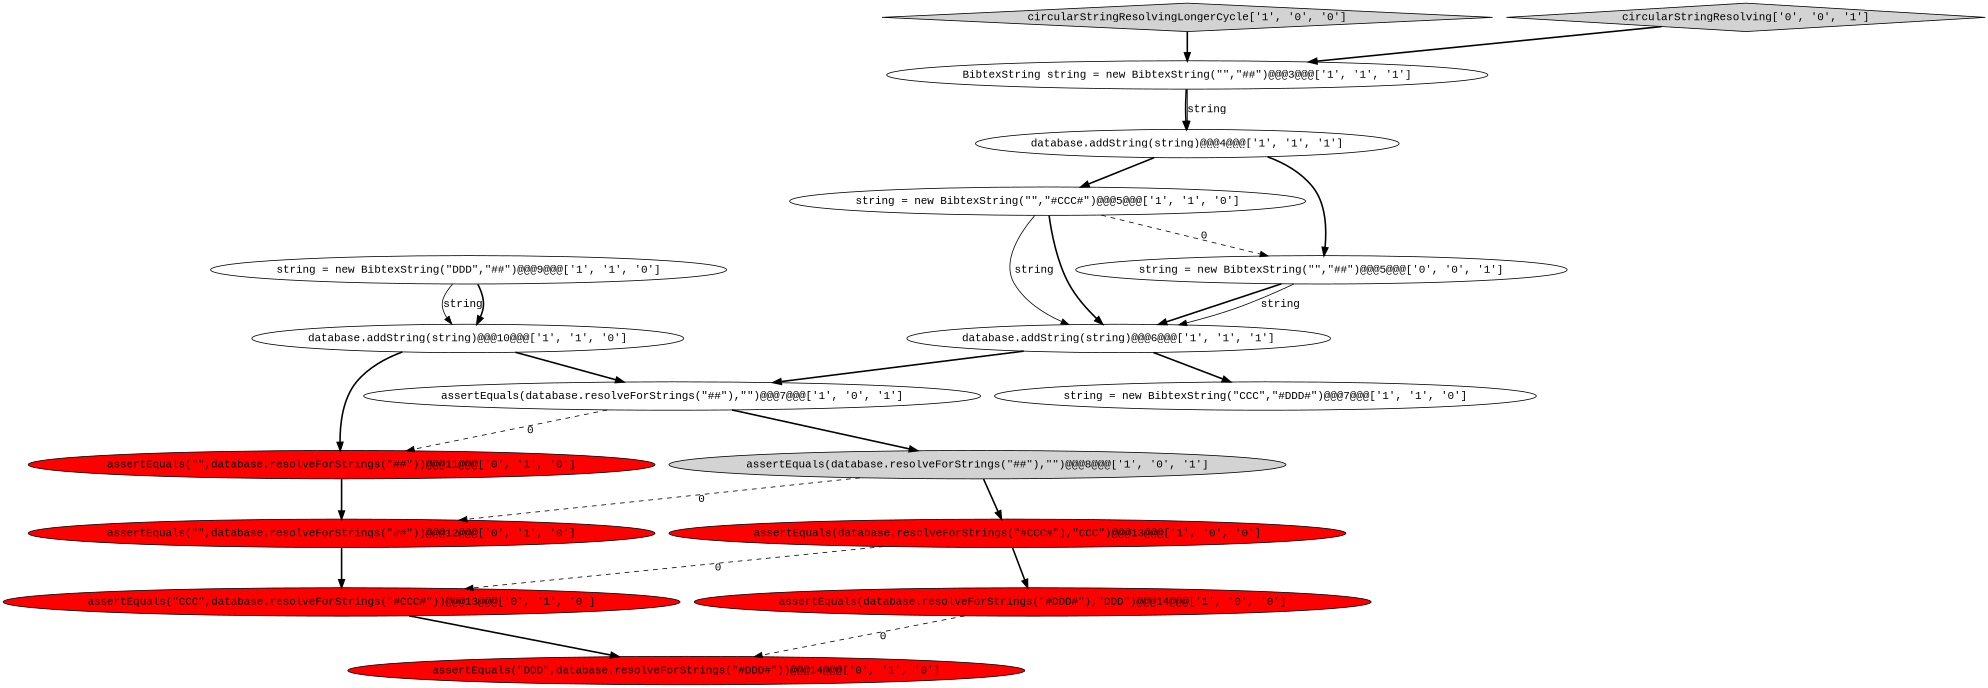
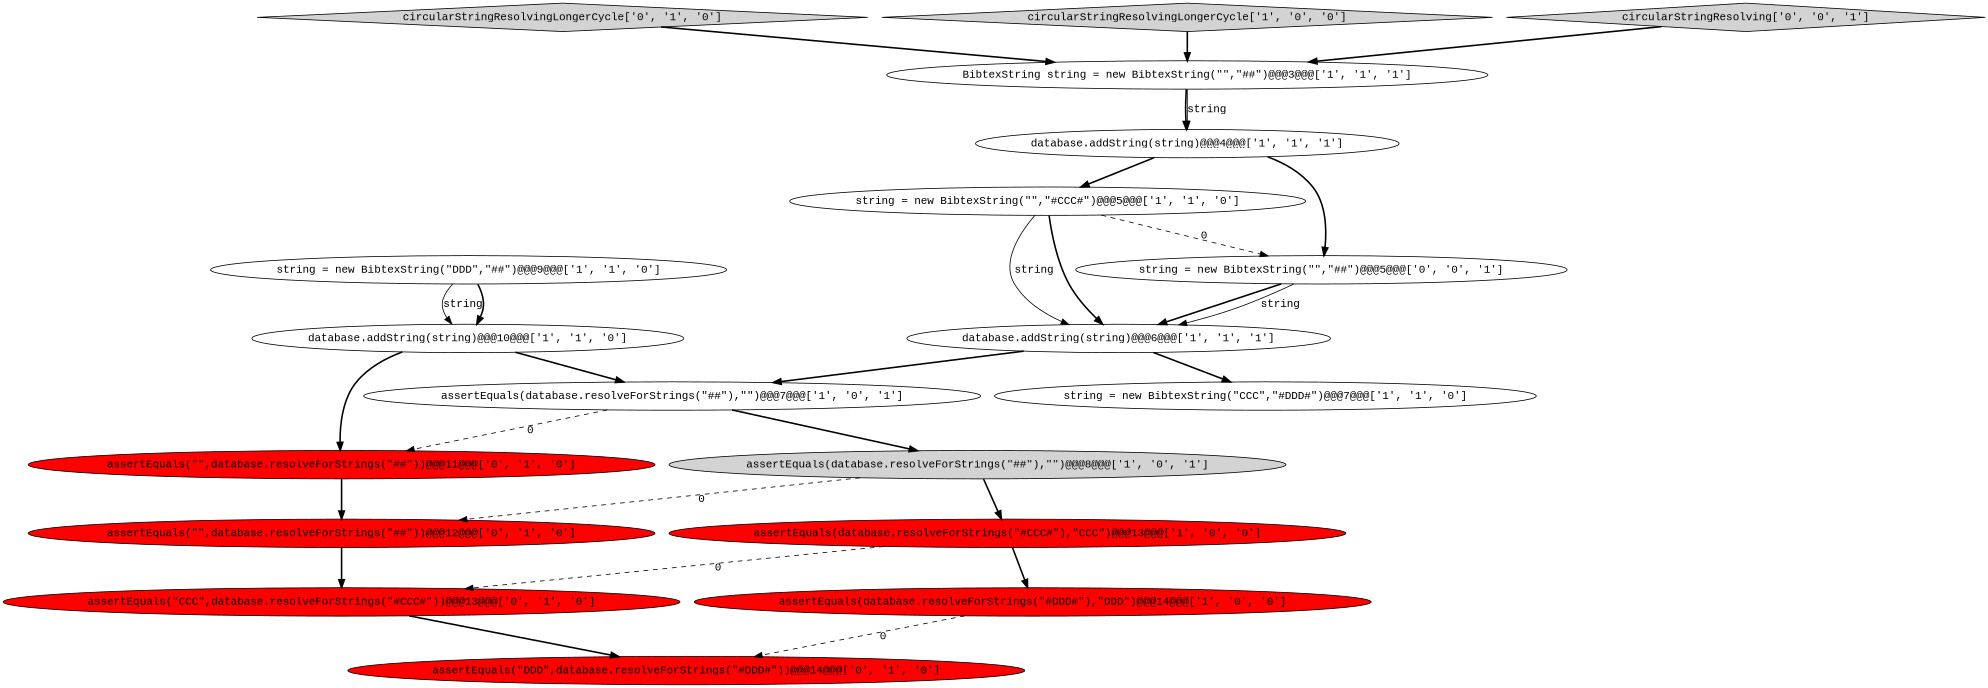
  digraph {
    fontname="Liberation Mono"
    node [fillcolor=white fontname="Liberation Mono" shape=ellipse style=filled]
    edge [fontname="Liberation Mono" style=bold]
    n1 [label="string = new BibtexString(\"DDD\",\"##\")@@@9@@@['1', '1', '0']"]
    n2 [label="database.addString(string)@@@10@@@['1', '1', '0']"]
+   n3 [fillcolor=lightgray label="circularStringResolvingLongerCycle['0', '1', '0']" shape=diamond]
    n4 [label="BibtexString string = new BibtexString(\"\",\"##\")@@@3@@@['1', '1', '1']"]
    n5 [label="database.addString(string)@@@4@@@['1', '1', '1']"]
    n6 [label="database.addString(string)@@@6@@@['1', '1', '1']"]
    n7 [label="string = new BibtexString(\"CCC\",\"#DDD#\")@@@7@@@['1', '1', '0']"]
    n8 [label="assertEquals(database.resolveForStrings(\"##\"),\"\")@@@7@@@['1', '0', '1']"]
    n9 [fillcolor=red label="assertEquals(\"\",database.resolveForStrings(\"##\"))@@@11@@@['0', '1', '0']"]
    n10 [fillcolor=lightgray label="assertEquals(database.resolveForStrings(\"##\"),\"\")@@@8@@@['1', '0', '1']"]
    n11 [fillcolor=red label="assertEquals(\"\",database.resolveForStrings(\"##\"))@@@12@@@['0', '1', '0']"]
    n12 [fillcolor=red label="assertEquals(\"CCC\",database.resolveForStrings(\"#CCC#\"))@@@13@@@['0', '1', '0']"]
    n13 [fillcolor=red label="assertEquals(database.resolveForStrings(\"#DDD#\"),\"DDD\")@@@14@@@['1', '0', '0']"]
    n14 [fillcolor=red label="assertEquals(\"DDD\",database.resolveForStrings(\"#DDD#\"))@@@14@@@['0', '1', '0']"]
    n15 [fillcolor=red label="assertEquals(database.resolveForStrings(\"#CCC#\"),\"CCC\")@@@13@@@['1', '0', '0']"]
    n16 [fillcolor=lightgray label="circularStringResolvingLongerCycle['1', '0', '0']" shape=diamond]
    n17 [label="string = new BibtexString(\"\",\"#CCC#\")@@@5@@@['1', '1', '0']"]
    n18 [label="string = new BibtexString(\"\",\"##\")@@@5@@@['0', '0', '1']"]
    n19 [fillcolor=lightgray label="circularStringResolving['0', '0', '1']" shape=diamond]
    n1 -> n2 [label=string style=solid]
    n1 -> n2
    n2 -> n8
    n2 -> n9
+   n3 -> n4
    n4 -> n5
    n4 -> n5 [label=string style=solid]
    n5 -> n17
    n5 -> n18
    n6 -> n7
    n6 -> n8
    n8 -> n9 [label=0 style=dashed]
    n8 -> n10
    n9 -> n11
    n10 -> n11 [label=0 style=dashed]
    n10 -> n15
    n11 -> n12
    n12 -> n14
    n13 -> n14 [label=0 style=dashed]
    n15 -> n12 [label=0 style=dashed]
    n15 -> n13
    n16 -> n4
    n17 -> n6
    n17 -> n6 [label=string style=solid]
    n17 -> n18 [label=0 style=dashed]
    n18 -> n6
    n18 -> n6 [label=string style=solid]
    n19 -> n4
  }
